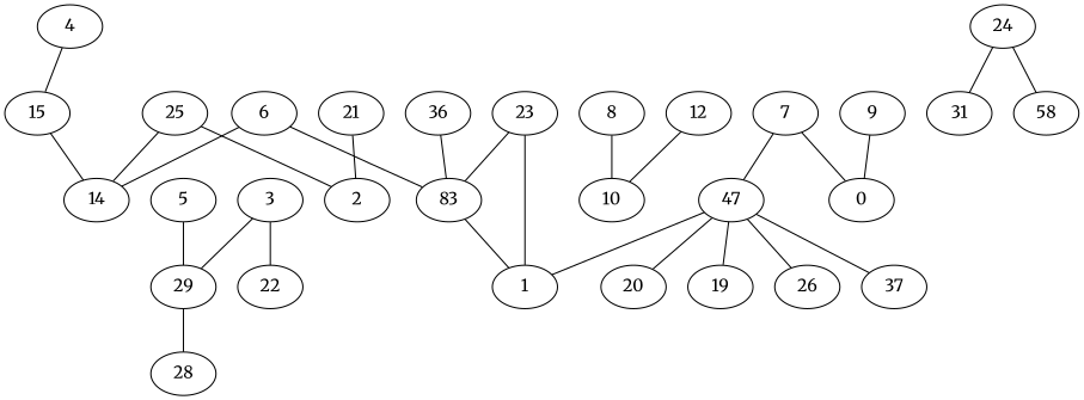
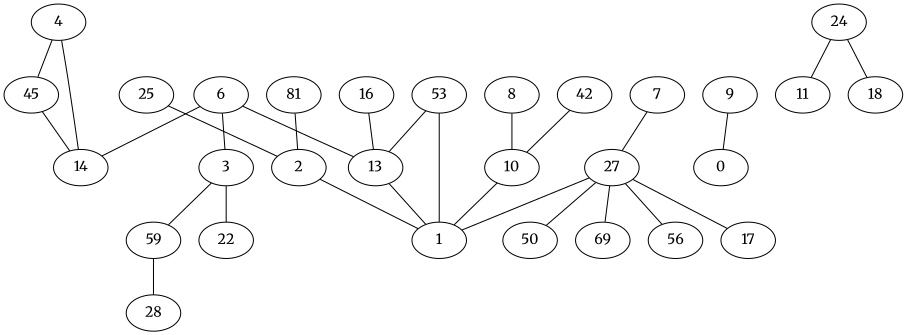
  digraph {
    fontname=Merriweather
    node [fontname=Merriweather]
    edge [color=black dir=none fontname=Merriweather]
-   12
+   12 [label=42]
    10
    1
    4
-   15
+   15 [label=45]
    14
    8
-   13 [label=83]
-   29
+   13
+   29 [label=59]
    28
-   27 [label=47]
-   17 [label=37]
-   20
-   19
-   26
+   27
+   17
+   20 [label=50]
+   19 [label=69]
+   26 [label=56]
    9
    0
    7
    6
    3
    22
-   16 [label=36]
+   16
    24
-   11 [label=31]
-   18 [label=58]
-   23
-   21
+   11
+   18
+   23 [label=53]
+   21 [label=81]
    2
    25
-   5
    subgraph sub_1 {
      12
      10
      1
      4
      15
      14
      8
      13
      29
      28
      27
      17
      20
      19
      26
      9
      0
      7
      6
      3
      22
      16
      24
      11
      18
      23
      21
      2
      25
-     5
    }
    12 -> 10
+   10 -> 1
    4 -> 15
    15 -> 14
    8 -> 10
    13 -> 1
    29 -> 28
    27 -> 1
    27 -> 17
    27 -> 20
    27 -> 19
    27 -> 26
    9 -> 0
    7 -> 27
-   7 -> 0
    6 -> 14
    6 -> 13
+   6 -> 3
    3 -> 29
    3 -> 22
    16 -> 13
    24 -> 11
    24 -> 18
    23 -> 1
    23 -> 13
    21 -> 2
-   25 -> 14
+   2 -> 1
+   4 -> 14
    25 -> 2
-   5 -> 29
  }
